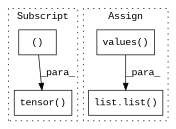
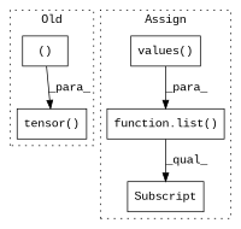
  digraph {
    fontname="Liberation Mono"
    node [a=75 fontname="Liberation Mono" shape=box]
    edge [fontname="Liberation Mono"]
    n1 [l="10,19" label="tensor()" s="2950,2988"]
    n2 [a=54 l=2 label="()" s=2985]
-   n3 [l="5,1" label="list.list()" s="5397,5413"]
+   n3 [l="5,1" label="function.list()" s="5397,5413"]
    n4 [l=11 label="values()" s=5402]
+   n5 [a=63 l="20,0" label=Subscript s="5397,0"]
    subgraph cluster_1 {
-     label=Subscript
+     label=Old
      style=dotted
      n1
      n2
    }
    subgraph cluster_2 {
      label=Assign
      style=dotted
      n3
      n4
+     n5
    }
    n2 -> n1 [label=_para_]
+   n3 -> n5 [label=_qual_]
    n4 -> n3 [label=_para_]
  }
